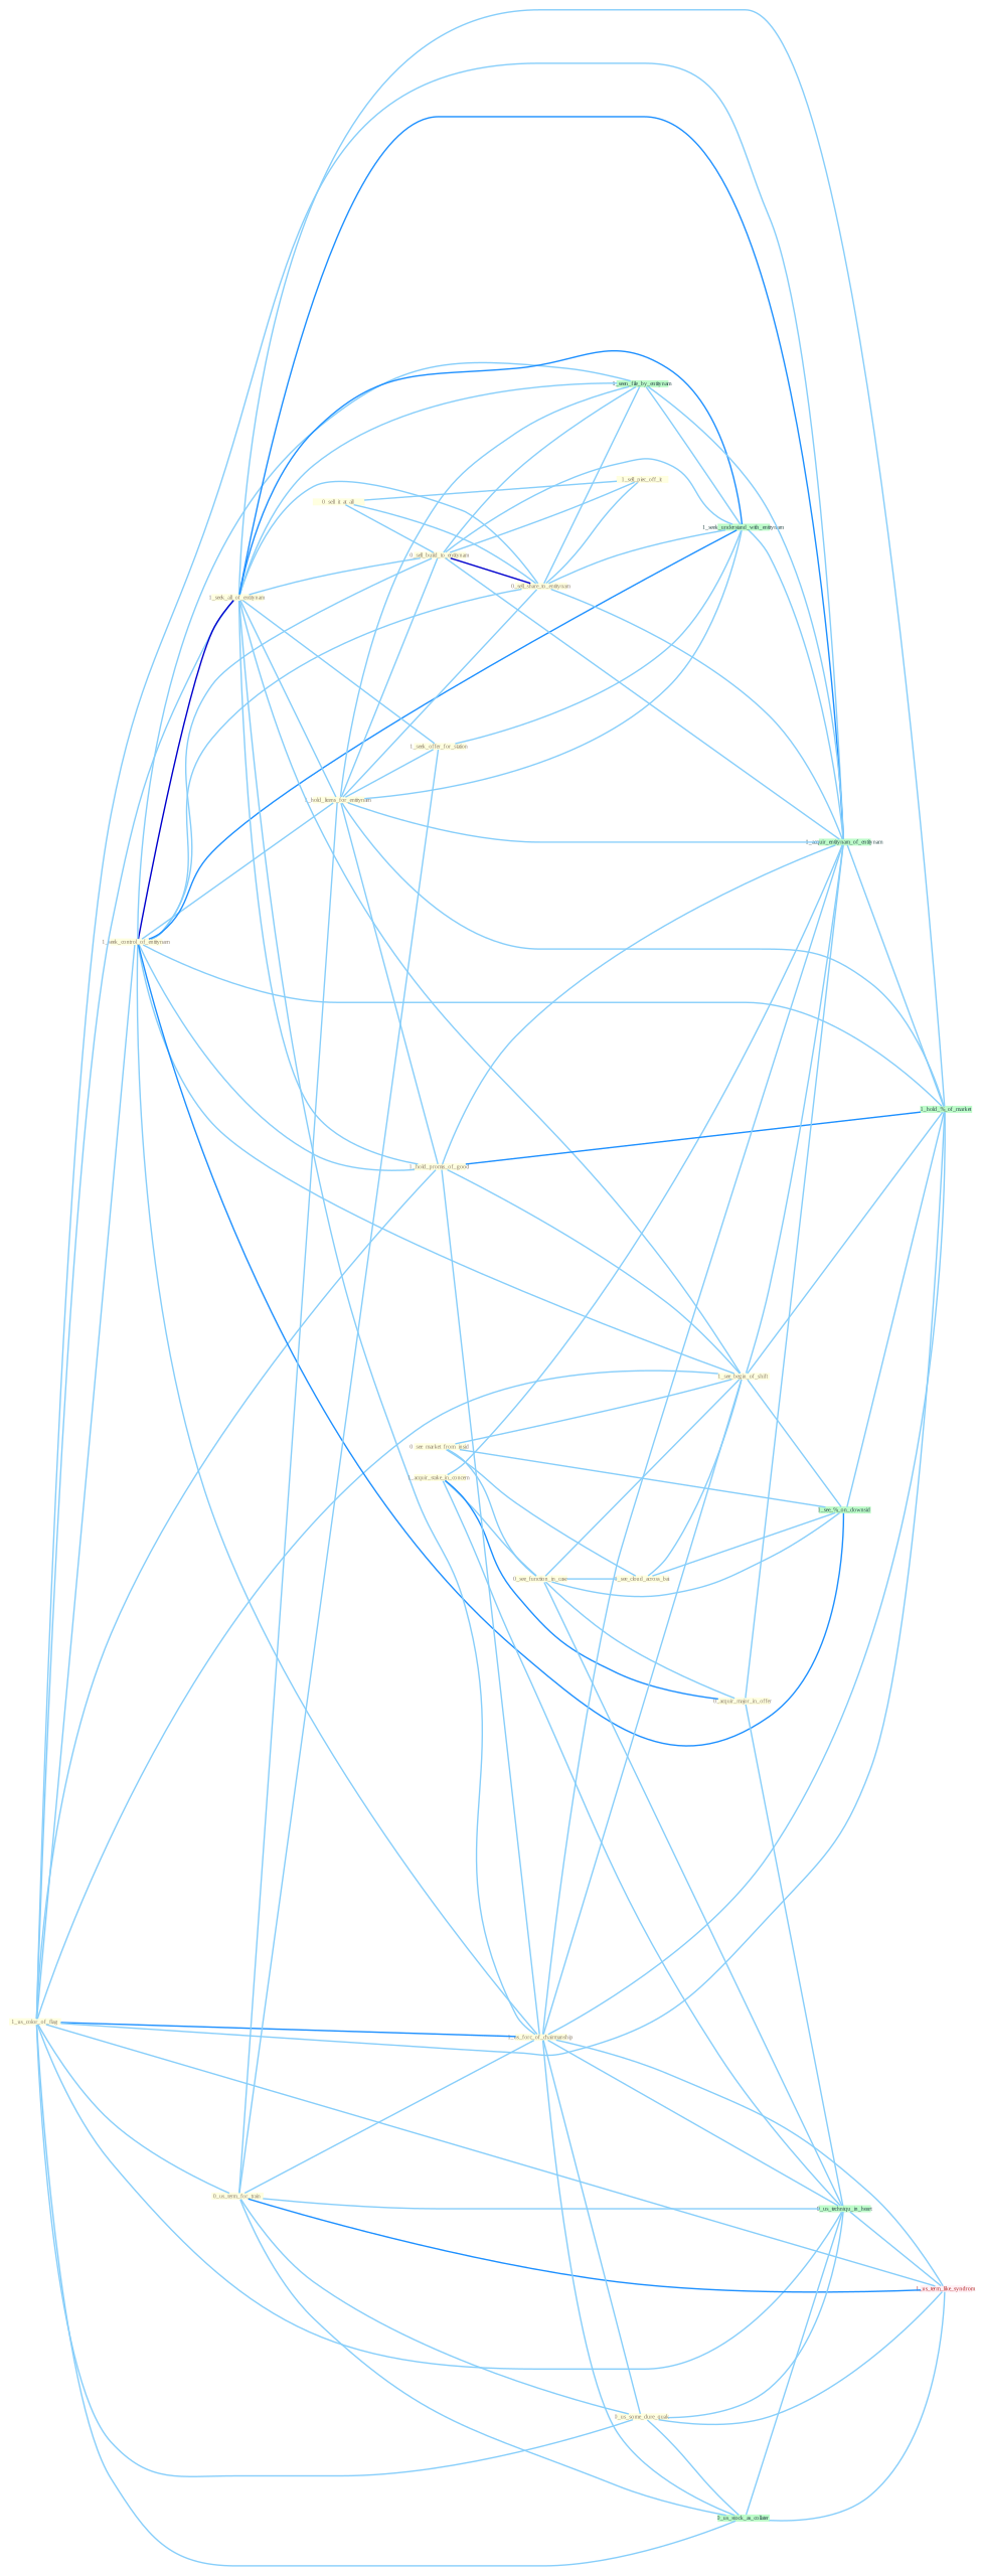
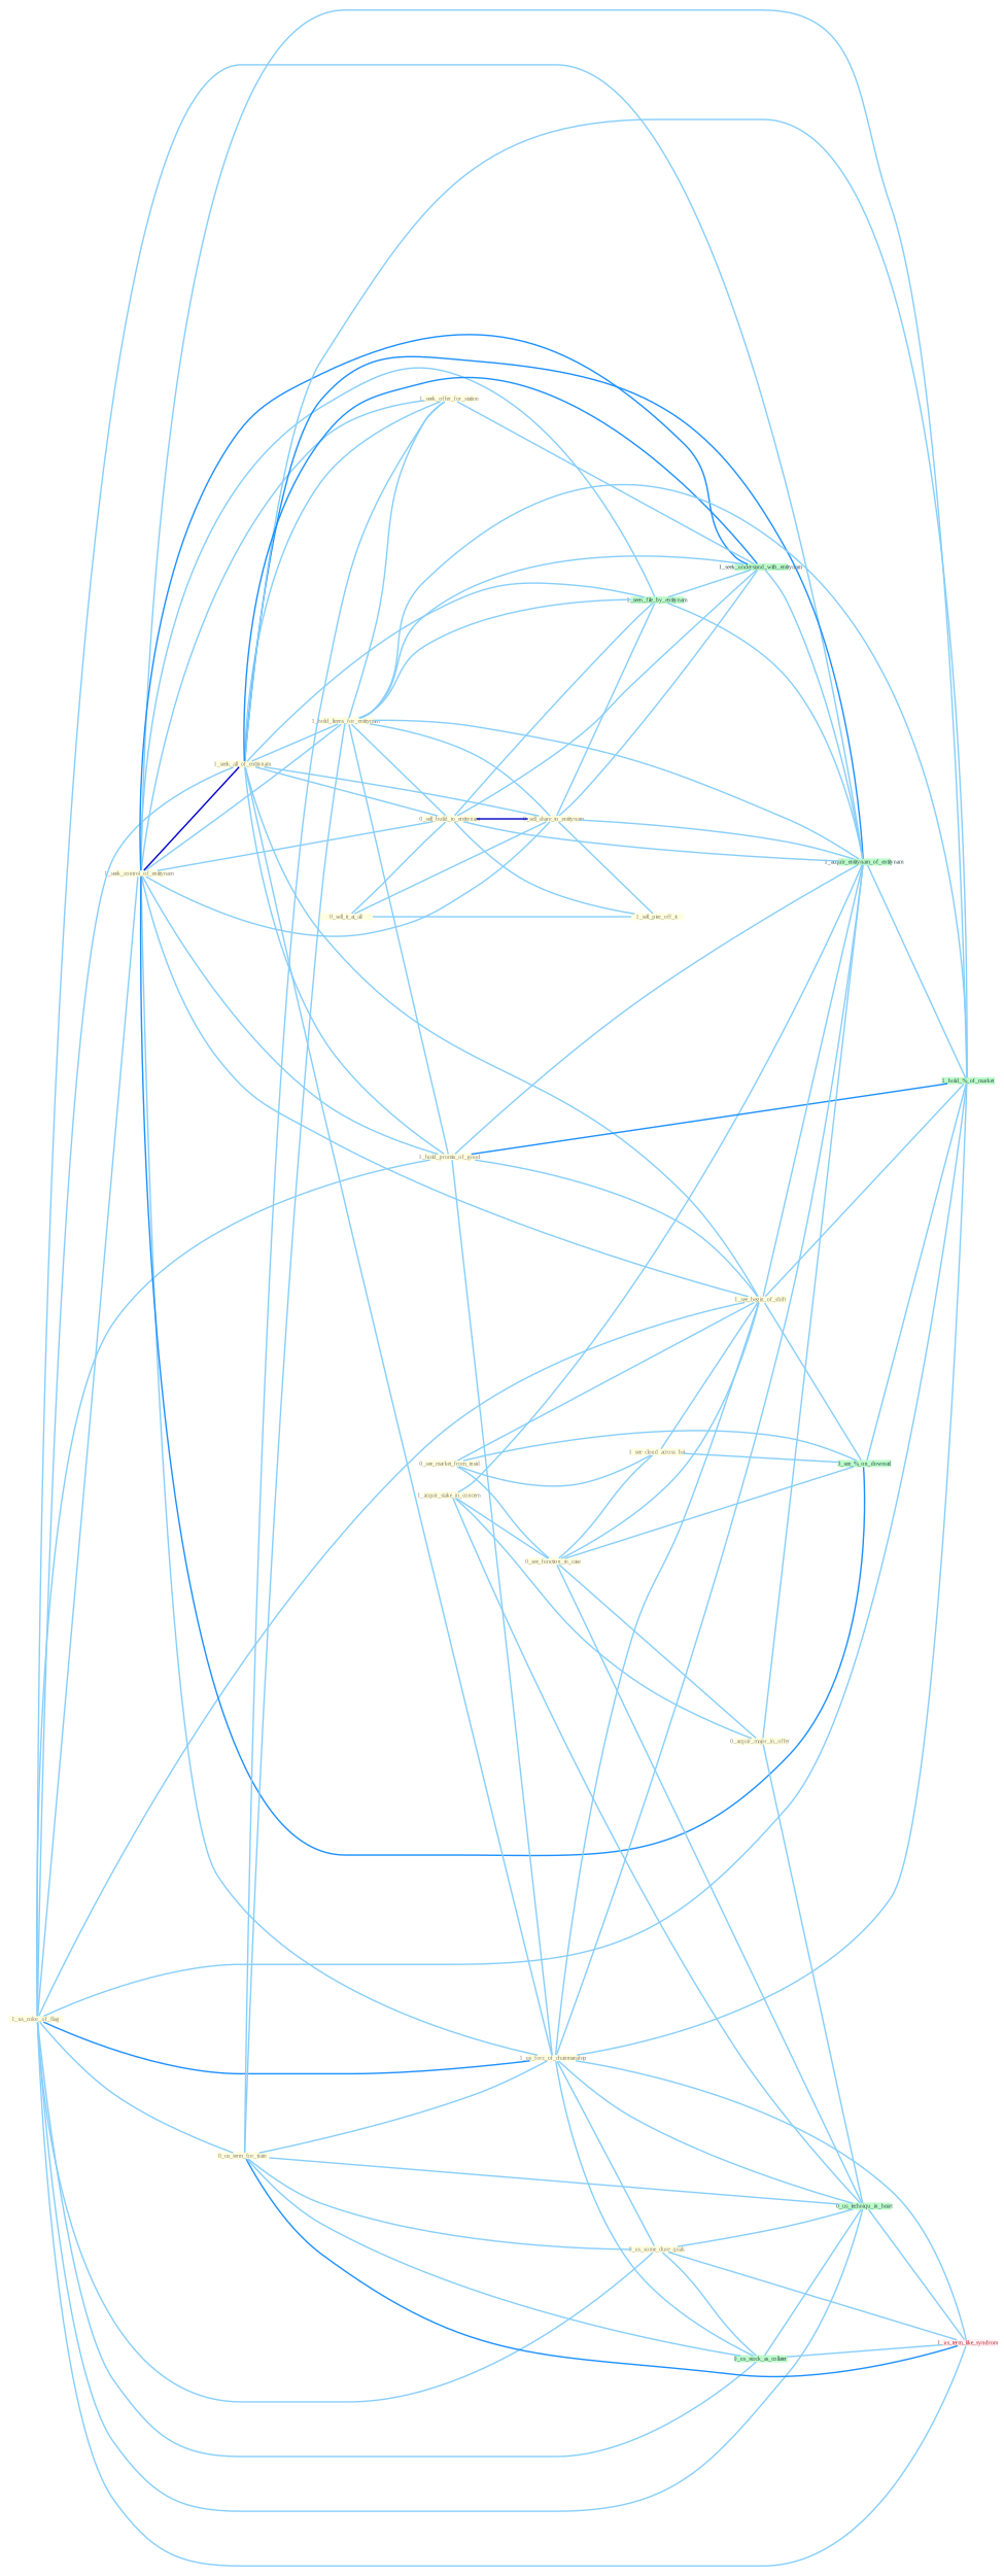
  graph {
    fontname="Liberation Serif"
    rankdir=LR
    node [color="#ffffe0" fixedsize=true fontcolor="#8b7d6b" fontname="Liberation Serif" fontsize=4 shape=polygon style=filled]
    edge [color="#87cefa" fontname="Liberation Serif" w=1]
    "1_us_color_of_flag " [height=.06 width=.5]
    "1_seek_control_of_entitynam " [height=.06 width=.5]
    "0_us_term_for_train " [height=.06 width=.5]
    "0_see_market_from_insid " [height=.06 width=.5]
    "1_seek_all_of_entitynam " [height=.06 width=.5]
    "1_acquir_stake_in_concern " [height=.06 width=.5]
    "1_hold_licens_for_entitynam " [height=.06 width=.5]
    "0_see_function_in_case " [height=.06 width=.5]
    "1_seek_offer_for_station " [height=.06 width=.5]
    "1_hold_promis_of_good " [height=.06 width=.5]
    "1_see_cloud_across_bai " [height=.06 width=.5]
    "1_us_forc_of_chairmanship " [height=.06 width=.5]
    "1_see_begin_of_shift " [height=.06 width=.5]
    "0_acquir_major_in_offer " [height=.06 width=.5]
    "0_sell_it_at_all " [height=.06 width=.5]
    "0_sell_build_to_entitynam " [height=.06 width=.5]
    "0_sell_share_to_entitynam " [height=.06 width=.5]
    "1_sell_piec_off_it " [height=.06 width=.5]
    "0_us_some_dure_quak " [height=.06 width=.5]
    "1_us_term_like_syndrom " [color="#fff0f5" fontcolor="#b22222" height=.06 width=.5]
    "0_us_stock_as_collater " [color="#BDFCC9" fontcolor="#2f4f4f" height=.06 width=.5]
    "1_acquir_entitynam_of_entitynam " [color="#BDFCC9" fontcolor="#2f4f4f" height=.06 width=.5]
    "0_us_techniqu_in_heart " [color="#BDFCC9" fontcolor="#2f4f4f" height=.06 width=.5]
    "1_hold_%_of_market " [color="#BDFCC9" fontcolor="#2f4f4f" height=.06 width=.5]
    "1_seen_file_by_entitynam " [color="#BDFCC9" fontcolor="#2f4f4f" height=.06 width=.5]
    "1_seek_understand_with_entitynam " [color="#BDFCC9" fontcolor="#2f4f4f" height=.06 width=.5]
-   "1_see_%_on_downsid " [color="#BDFCC9" fontcolor="#2f4f4f" height=.06 width=.5]
+   "1_see_%_on_downsid " [color="#BDFCC9" fontcolor="#2f4f4f" height=.06 width=.5 label="3_see_%_on_downsid"]
    subgraph sub_1 {
      "1_us_color_of_flag "
      "1_seek_control_of_entitynam "
      "0_us_term_for_train "
      "0_see_market_from_insid "
      "1_seek_all_of_entitynam "
      "1_acquir_stake_in_concern "
      "1_hold_licens_for_entitynam "
      "0_see_function_in_case "
      "1_seek_offer_for_station "
      "1_hold_promis_of_good "
      "1_see_cloud_across_bai "
      "1_us_forc_of_chairmanship "
      "1_see_begin_of_shift "
      "0_acquir_major_in_offer "
      "0_sell_it_at_all "
      "0_sell_build_to_entitynam "
      "0_sell_share_to_entitynam "
      "1_sell_piec_off_it "
      "0_us_some_dure_quak "
    }
    subgraph sub_2 {
      "1_us_term_like_syndrom "
    }
    "1_us_color_of_flag " -- "1_seek_control_of_entitynam "
    "1_us_color_of_flag " -- "0_us_term_for_train "
    "1_us_color_of_flag " -- "1_seek_all_of_entitynam "
    "1_us_color_of_flag " -- "1_hold_promis_of_good "
    "1_us_color_of_flag " -- "1_us_forc_of_chairmanship " [color="#1e90ff" w=2]
    "1_us_color_of_flag " -- "1_see_begin_of_shift "
    "1_us_color_of_flag " -- "0_us_some_dure_quak "
    "1_us_color_of_flag " -- "1_us_term_like_syndrom "
    "1_us_color_of_flag " -- "0_us_stock_as_collater "
    "1_us_color_of_flag " -- "1_acquir_entitynam_of_entitynam "
    "1_us_color_of_flag " -- "0_us_techniqu_in_heart "
    "1_us_color_of_flag " -- "1_hold_%_of_market "
    "1_seek_control_of_entitynam " -- "1_seek_all_of_entitynam " [color="#0000cd" w=3]
    "1_seek_control_of_entitynam " -- "1_hold_licens_for_entitynam "
+   "1_seek_control_of_entitynam " -- "1_seek_offer_for_station "
    "1_seek_control_of_entitynam " -- "1_hold_promis_of_good "
    "1_seek_control_of_entitynam " -- "1_us_forc_of_chairmanship "
    "1_seek_control_of_entitynam " -- "1_see_begin_of_shift "
    "1_seek_control_of_entitynam " -- "0_sell_build_to_entitynam "
    "1_seek_control_of_entitynam " -- "0_sell_share_to_entitynam "
    "1_seek_control_of_entitynam " -- "1_hold_%_of_market "
    "1_seek_control_of_entitynam " -- "1_seen_file_by_entitynam "
    "1_seek_control_of_entitynam " -- "1_seek_understand_with_entitynam " [color="#1e90ff" w=2]
    "1_seek_control_of_entitynam " -- "1_see_%_on_downsid " [color="#1e90ff" w=2]
    "0_us_term_for_train " -- "1_hold_licens_for_entitynam "
    "0_us_term_for_train " -- "1_seek_offer_for_station "
    "0_us_term_for_train " -- "1_us_forc_of_chairmanship "
    "0_us_term_for_train " -- "0_us_some_dure_quak "
    "0_us_term_for_train " -- "1_us_term_like_syndrom " [color="#1e90ff" w=2]
    "0_us_term_for_train " -- "0_us_stock_as_collater "
    "0_us_term_for_train " -- "0_us_techniqu_in_heart "
    "0_see_market_from_insid " -- "0_see_function_in_case "
    "0_see_market_from_insid " -- "1_see_cloud_across_bai "
    "0_see_market_from_insid " -- "1_see_begin_of_shift "
    "0_see_market_from_insid " -- "1_see_%_on_downsid "
    "1_seek_all_of_entitynam " -- "1_hold_licens_for_entitynam "
    "1_seek_all_of_entitynam " -- "1_seek_offer_for_station "
    "1_seek_all_of_entitynam " -- "1_hold_promis_of_good "
    "1_seek_all_of_entitynam " -- "1_us_forc_of_chairmanship "
    "1_seek_all_of_entitynam " -- "1_see_begin_of_shift "
    "1_seek_all_of_entitynam " -- "0_sell_build_to_entitynam "
    "1_seek_all_of_entitynam " -- "0_sell_share_to_entitynam "
    "1_seek_all_of_entitynam " -- "1_acquir_entitynam_of_entitynam " [color="#1e90ff" w=2]
    "1_seek_all_of_entitynam " -- "1_hold_%_of_market "
    "1_seek_all_of_entitynam " -- "1_seen_file_by_entitynam "
    "1_seek_all_of_entitynam " -- "1_seek_understand_with_entitynam " [color="#1e90ff" w=2]
    "1_acquir_stake_in_concern " -- "0_see_function_in_case "
-   "1_acquir_stake_in_concern " -- "0_acquir_major_in_offer " [color="#1e90ff" w=2]
+   "1_acquir_stake_in_concern " -- "0_acquir_major_in_offer " [w=2]
    "1_acquir_stake_in_concern " -- "1_acquir_entitynam_of_entitynam "
    "1_acquir_stake_in_concern " -- "0_us_techniqu_in_heart "
    "1_hold_licens_for_entitynam " -- "1_seek_offer_for_station "
    "1_hold_licens_for_entitynam " -- "1_hold_promis_of_good "
    "1_hold_licens_for_entitynam " -- "0_sell_build_to_entitynam "
    "1_hold_licens_for_entitynam " -- "0_sell_share_to_entitynam "
    "1_hold_licens_for_entitynam " -- "1_acquir_entitynam_of_entitynam "
    "1_hold_licens_for_entitynam " -- "1_hold_%_of_market "
    "1_hold_licens_for_entitynam " -- "1_seen_file_by_entitynam "
    "1_hold_licens_for_entitynam " -- "1_seek_understand_with_entitynam "
    "0_see_function_in_case " -- "1_see_cloud_across_bai "
    "0_see_function_in_case " -- "1_see_begin_of_shift "
    "0_see_function_in_case " -- "0_acquir_major_in_offer "
    "0_see_function_in_case " -- "0_us_techniqu_in_heart "
    "0_see_function_in_case " -- "1_see_%_on_downsid "
    "1_seek_offer_for_station " -- "1_seek_understand_with_entitynam "
    "1_hold_promis_of_good " -- "1_us_forc_of_chairmanship "
    "1_hold_promis_of_good " -- "1_see_begin_of_shift "
    "1_hold_promis_of_good " -- "1_acquir_entitynam_of_entitynam "
    "1_hold_promis_of_good " -- "1_hold_%_of_market " [color="#1e90ff" w=2]
    "1_see_cloud_across_bai " -- "1_see_begin_of_shift "
    "1_see_cloud_across_bai " -- "1_see_%_on_downsid "
    "1_us_forc_of_chairmanship " -- "1_see_begin_of_shift "
    "1_us_forc_of_chairmanship " -- "0_us_some_dure_quak "
    "1_us_forc_of_chairmanship " -- "1_us_term_like_syndrom "
    "1_us_forc_of_chairmanship " -- "0_us_stock_as_collater "
    "1_us_forc_of_chairmanship " -- "1_acquir_entitynam_of_entitynam "
    "1_us_forc_of_chairmanship " -- "0_us_techniqu_in_heart "
    "1_us_forc_of_chairmanship " -- "1_hold_%_of_market "
    "1_see_begin_of_shift " -- "1_acquir_entitynam_of_entitynam "
    "1_see_begin_of_shift " -- "1_hold_%_of_market "
    "1_see_begin_of_shift " -- "1_see_%_on_downsid "
    "0_acquir_major_in_offer " -- "1_acquir_entitynam_of_entitynam "
    "0_acquir_major_in_offer " -- "0_us_techniqu_in_heart "
    "0_sell_it_at_all " -- "0_sell_build_to_entitynam "
    "0_sell_it_at_all " -- "0_sell_share_to_entitynam "
    "0_sell_it_at_all " -- "1_sell_piec_off_it "
    "0_sell_build_to_entitynam " -- "0_sell_share_to_entitynam " [color="#0000cd" w=3]
    "0_sell_build_to_entitynam " -- "1_sell_piec_off_it "
    "0_sell_build_to_entitynam " -- "1_acquir_entitynam_of_entitynam "
    "0_sell_build_to_entitynam " -- "1_seen_file_by_entitynam "
    "0_sell_build_to_entitynam " -- "1_seek_understand_with_entitynam "
    "0_sell_share_to_entitynam " -- "1_sell_piec_off_it "
    "0_sell_share_to_entitynam " -- "1_acquir_entitynam_of_entitynam "
    "0_sell_share_to_entitynam " -- "1_seen_file_by_entitynam "
    "0_sell_share_to_entitynam " -- "1_seek_understand_with_entitynam "
    "0_us_some_dure_quak " -- "1_us_term_like_syndrom "
    "0_us_some_dure_quak " -- "0_us_stock_as_collater "
    "0_us_some_dure_quak " -- "0_us_techniqu_in_heart "
    "0_us_stock_as_collater " -- "1_us_term_like_syndrom "
    "0_us_stock_as_collater " -- "0_us_techniqu_in_heart "
    "1_acquir_entitynam_of_entitynam " -- "1_hold_%_of_market "
    "0_us_techniqu_in_heart " -- "1_us_term_like_syndrom "
    "1_seen_file_by_entitynam " -- "1_acquir_entitynam_of_entitynam "
    "1_seen_file_by_entitynam " -- "1_seek_understand_with_entitynam "
    "1_seek_understand_with_entitynam " -- "1_acquir_entitynam_of_entitynam "
    "1_see_%_on_downsid " -- "1_hold_%_of_market "
  }
